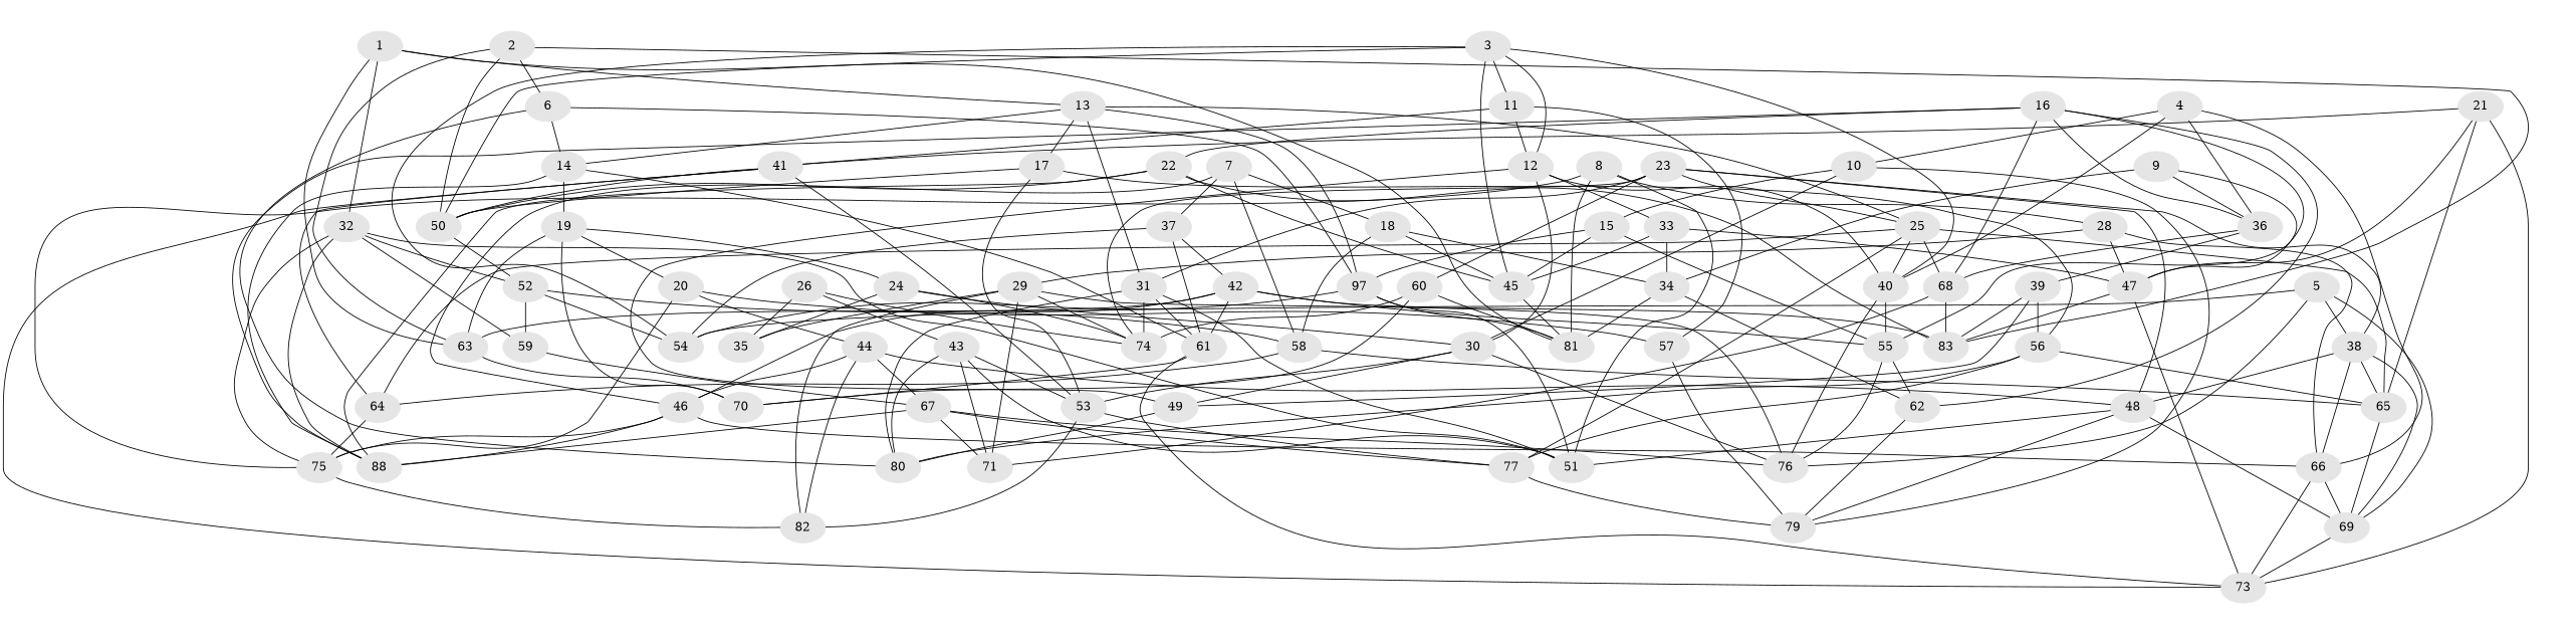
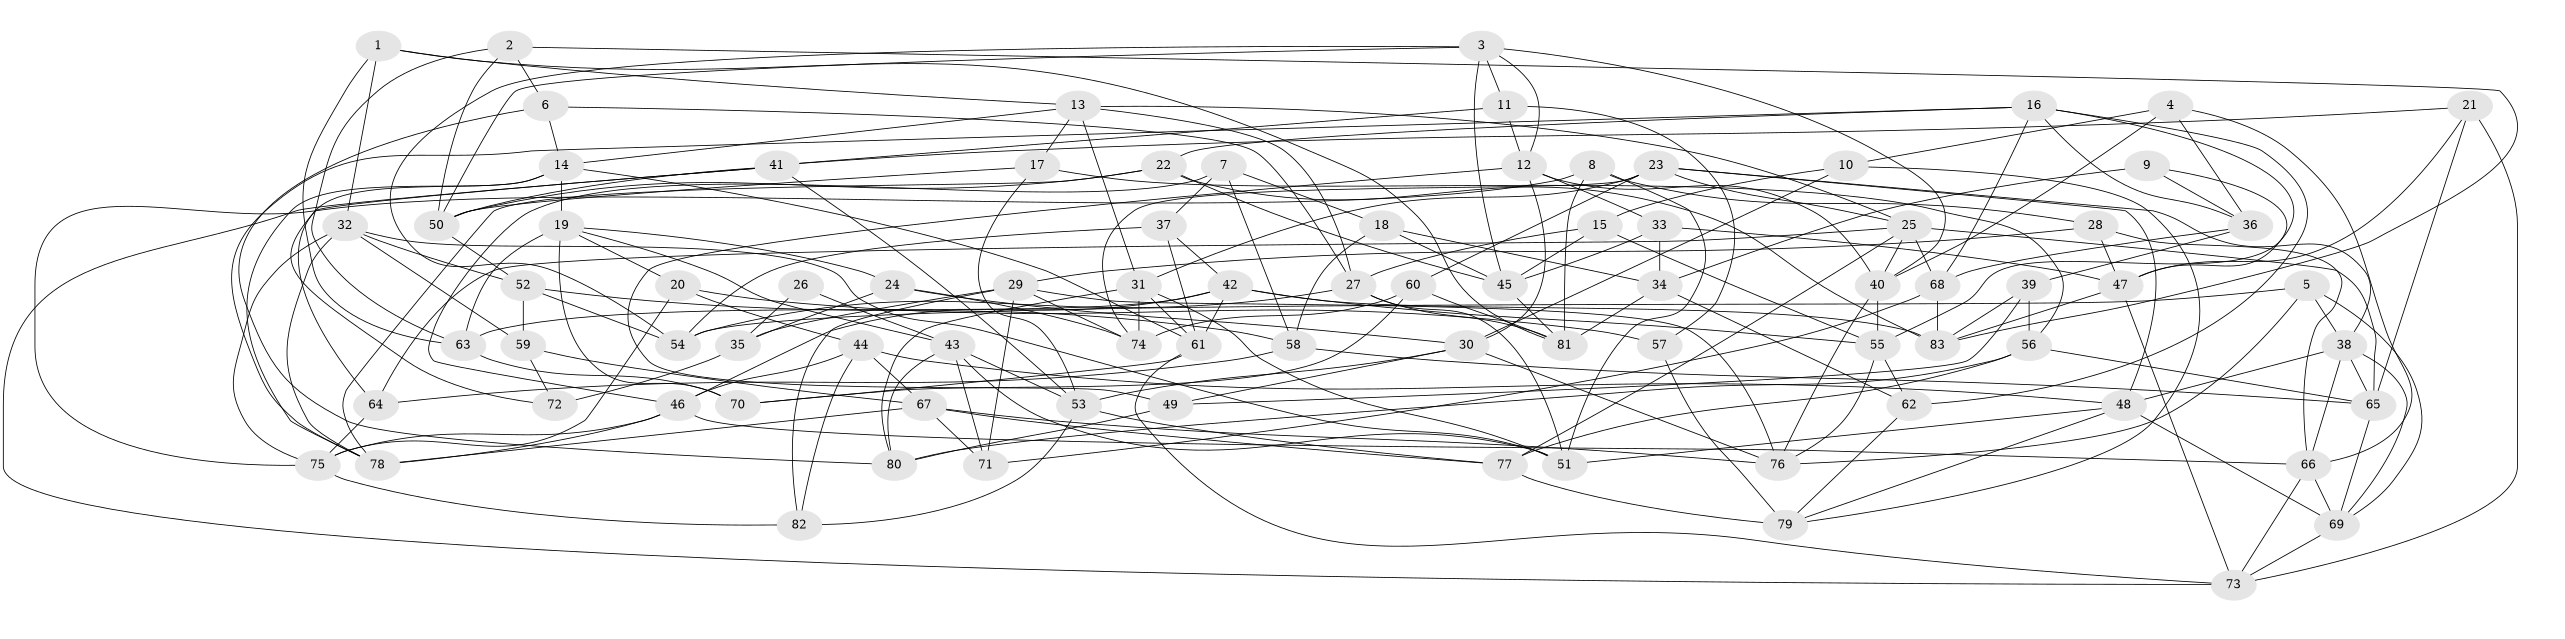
  graph {
    fontname="DejaVu Serif"
    node [color=gray90 fontname="DejaVu Serif" style=filled]
    edge [fontname="DejaVu Serif" weight=1.0]
    1
    13
    32
    63
    81
    14
-   27 [label=97]
+   27
    17
    25
    31
    51
    75
-   78 [label=88]
+   78
    52
    59
    70
    2
    6
    50
    83
    80
    3
    11
    12
    40
    45
    54
    41
    57
    30
    33
    49
    76
    55
    4
    10
    36
    66
    15
    79
    68
    39
    69
    73
    5
    38
    65
    48
    19
    61
+   72
    7
    18
    37
    46
    58
    34
    42
    64
    8
    28
    47
    29
    82
    9
    62
    53
    56
    77
    74
    20
    24
    43
    16
    22
    71
    44
    35
    67
    21
    23
    60
    26
    1 -- 13
    1 -- 32
    1 -- 63
    1 -- 81
    13 -- 14
    13 -- 27
    13 -- 17
    13 -- 25
    13 -- 31
    32 -- 51
    32 -- 75
    32 -- 78
    32 -- 52
    32 -- 59
    63 -- 70
    14 -- 78
    14 -- 19
    14 -- 61
+   14 -- 72
    27 -- 81
    27 -- 51
    27 -- 54
    17 -- 50
    17 -- 53
    17 -- 56
    25 -- 40
    25 -- 68
    25 -- 65
    25 -- 64
    25 -- 77
    31 -- 51
    31 -- 80
    31 -- 61
    31 -- 74
    75 -- 82
    52 -- 59
    52 -- 54
    52 -- 58 [weight=2.0]
+   59 -- 72
    59 -- 67
    2 -- 63
    2 -- 6
    2 -- 50
    2 -- 83
    6 -- 14
    6 -- 27
    6 -- 80
    50 -- 52
    3 -- 50
    3 -- 11
    3 -- 12
    3 -- 40
    3 -- 45
    3 -- 54
    11 -- 12
    11 -- 41
    11 -- 57
    12 -- 40
    12 -- 30
    12 -- 33
    12 -- 49
    40 -- 76
    40 -- 55
    45 -- 81
    41 -- 50
    41 -- 73
    41 -- 64
    41 -- 53
    57 -- 79
    30 -- 49
    30 -- 76
    30 -- 53
    33 -- 45
    33 -- 34
    33 -- 47
    49 -- 80
    55 -- 76
    55 -- 62
    4 -- 40
    4 -- 10
    4 -- 36
    4 -- 66
    10 -- 30
    10 -- 15
    10 -- 79
    36 -- 68 [weight=2.0]
    36 -- 39
    66 -- 69
    66 -- 73
    15 -- 27
    15 -- 45
    15 -- 55
    68 -- 83
    68 -- 71
    39 -- 83
    39 -- 49
    39 -- 56
    69 -- 73
    5 -- 54
    5 -- 76
    5 -- 69
    5 -- 38
    38 -- 66
    38 -- 69
    38 -- 65
    38 -- 48
    65 -- 69
    48 -- 51
    48 -- 79
    48 -- 69
    19 -- 63
    19 -- 70
    19 -- 20
    19 -- 24
+   19 -- 43
    61 -- 70
    61 -- 73
    7 -- 18
    7 -- 37
    7 -- 46
    7 -- 58
    18 -- 45
    18 -- 58
    18 -- 34
    37 -- 54 [weight=2.0]
    37 -- 61
    37 -- 42
    46 -- 75
    46 -- 78
    46 -- 66
    58 -- 65
    58 -- 64
    34 -- 81
    34 -- 62
    42 -- 63 [weight=2.0]
    42 -- 83
    42 -- 55
    42 -- 61
    42 -- 46
    64 -- 75
    8 -- 81
    8 -- 51
    8 -- 75
    8 -- 28
    28 -- 66
    28 -- 47
    28 -- 29
    47 -- 83
    47 -- 73
    29 -- 76
    29 -- 82
    29 -- 74
    29 -- 71
    29 -- 35
    9 -- 36
    9 -- 34 [weight=2.0]
    9 -- 47
    62 -- 79
    53 -- 82
    53 -- 77
    56 -- 80 [weight=2.0]
    56 -- 65
    56 -- 77
    77 -- 79 [weight=2.0]
    20 -- 75
    20 -- 57 [weight=2.0]
    20 -- 44 [weight=2.0]
    24 -- 30
    24 -- 74
    24 -- 35
    43 -- 51
    43 -- 80
    43 -- 53
    43 -- 71
    16 -- 78
    16 -- 55
    16 -- 36
    16 -- 68
    16 -- 62
    16 -- 22
    22 -- 78
    22 -- 50
    22 -- 83
    22 -- 45
    44 -- 48
    44 -- 46
    44 -- 82
    44 -- 67
+   35 -- 72 [weight=2.0]
    67 -- 78
    67 -- 76
    67 -- 77
    67 -- 71
    21 -- 41
    21 -- 73
    21 -- 65
    21 -- 47
    23 -- 25
    23 -- 31
    23 -- 38
    23 -- 48
    23 -- 74
    23 -- 60
    60 -- 81
    60 -- 70
    60 -- 74
-   26 -- 74
    26 -- 43
    26 -- 35 [weight=2.0]
  }
